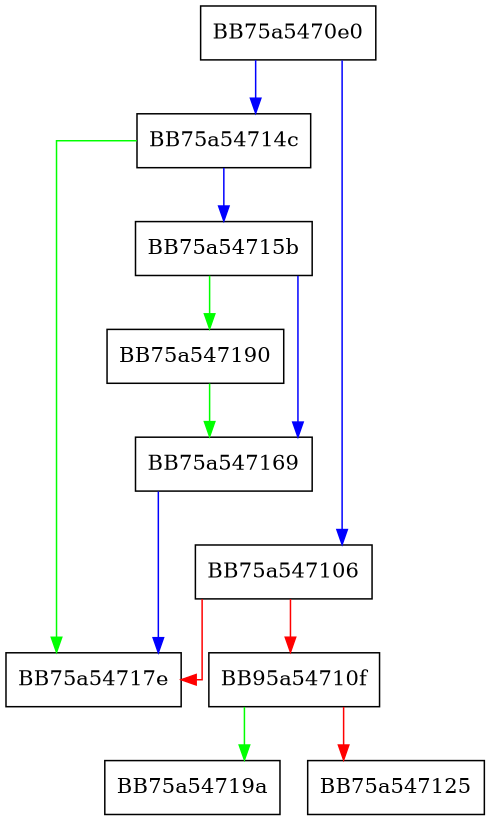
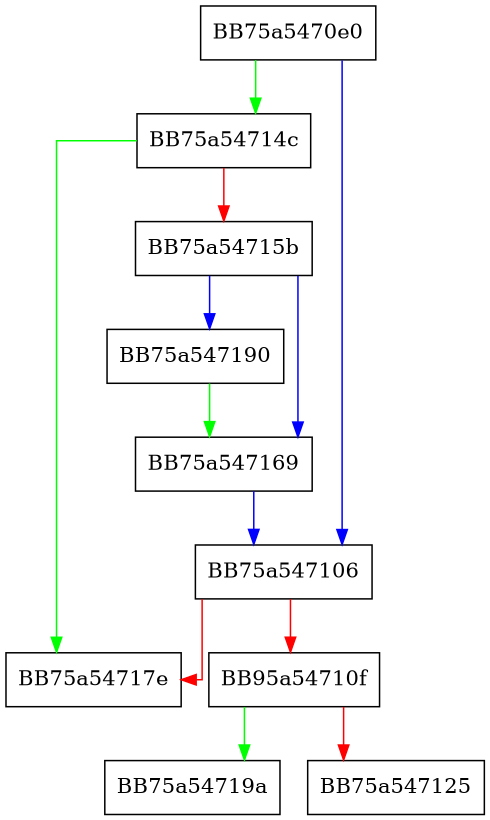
  digraph {
    splines=ortho
    node [shape=box]
    edge [color=green]
    BB75a5470e0
    BB75a54714c
    BB75a547106
    BB75a54717e
    BB75a54715b
    n6 [label=BB95a54710f]
    BB75a547190
    BB75a547169
    BB75a54719a
    BB75a547125
-   BB75a5470e0 -> BB75a54714c [color=blue]
+   BB75a5470e0 -> BB75a54714c
    BB75a5470e0 -> BB75a547106 [color=blue]
    BB75a54714c -> BB75a54717e
-   BB75a54714c -> BB75a54715b [color=blue]
+   BB75a54714c -> BB75a54715b [color=red]
    BB75a547106 -> BB75a54717e [color=red]
    BB75a547106 -> n6 [color=red]
-   BB75a54715b -> BB75a547190
+   BB75a54715b -> BB75a547190 [color=blue]
    BB75a54715b -> BB75a547169 [color=blue]
    n6 -> BB75a54719a
    n6 -> BB75a547125 [color=red]
    BB75a547190 -> BB75a547169
-   BB75a547169 -> BB75a54717e [color=blue]
+   BB75a547169 -> BB75a547106 [color=blue]
  }
